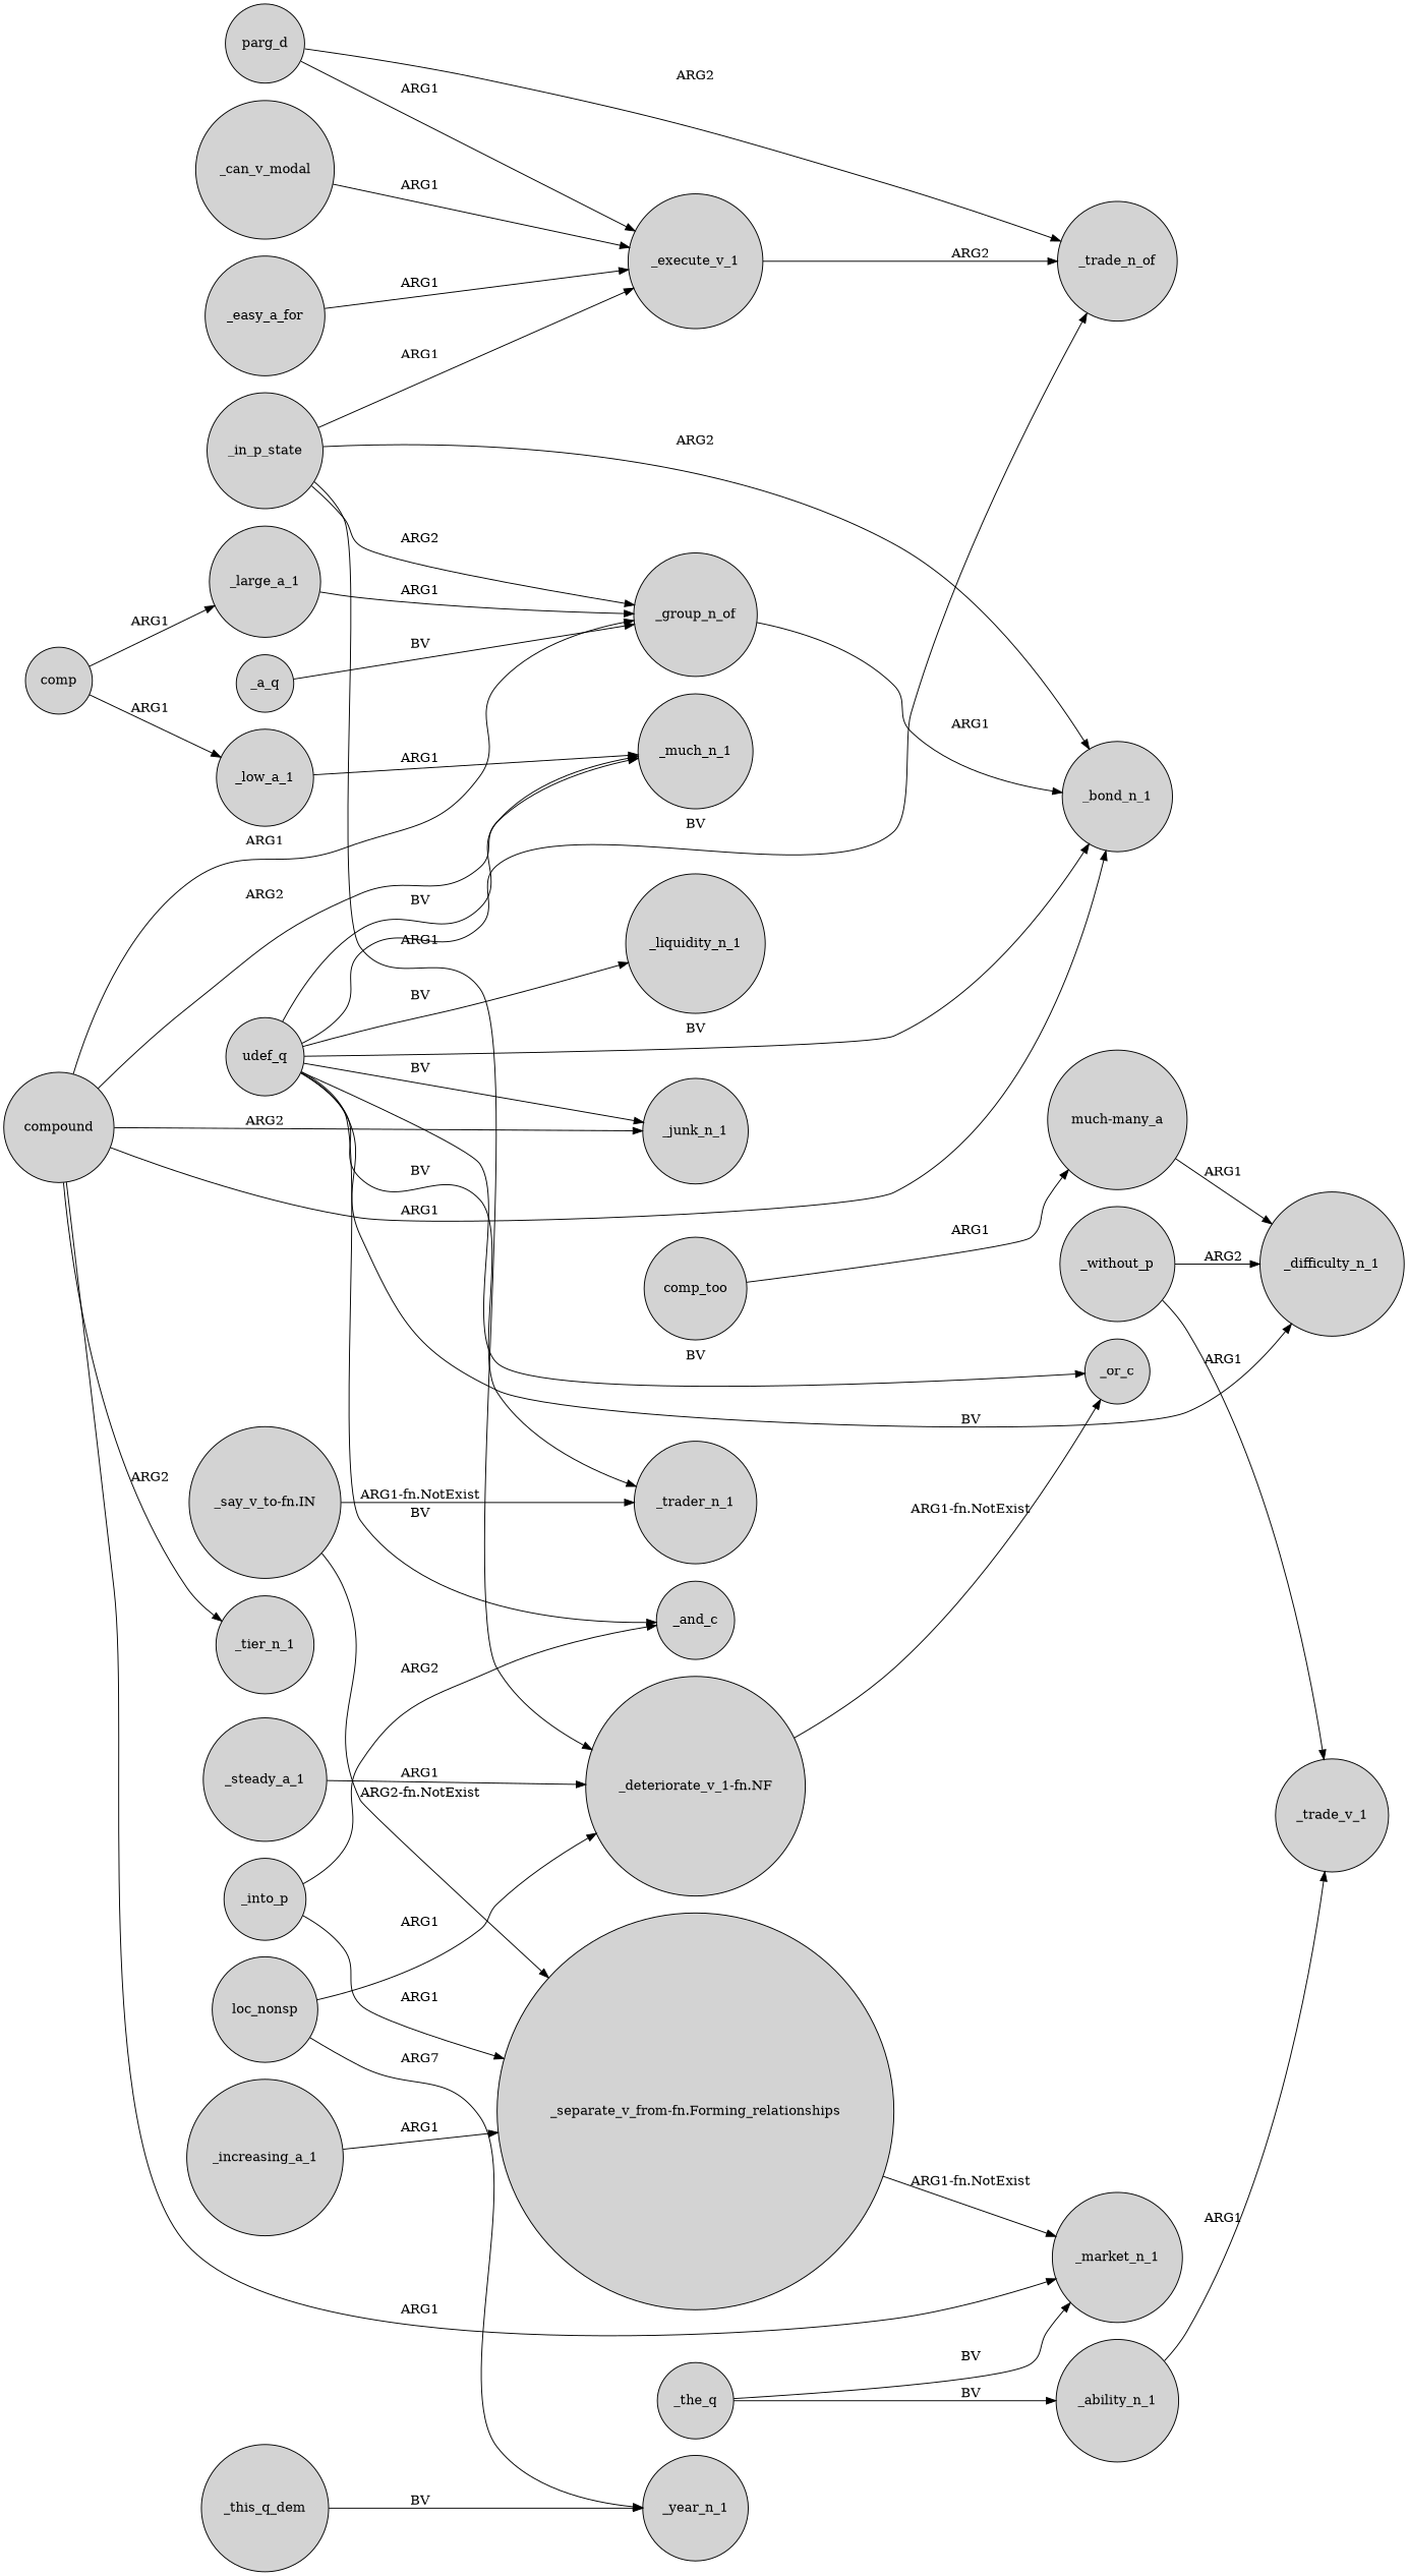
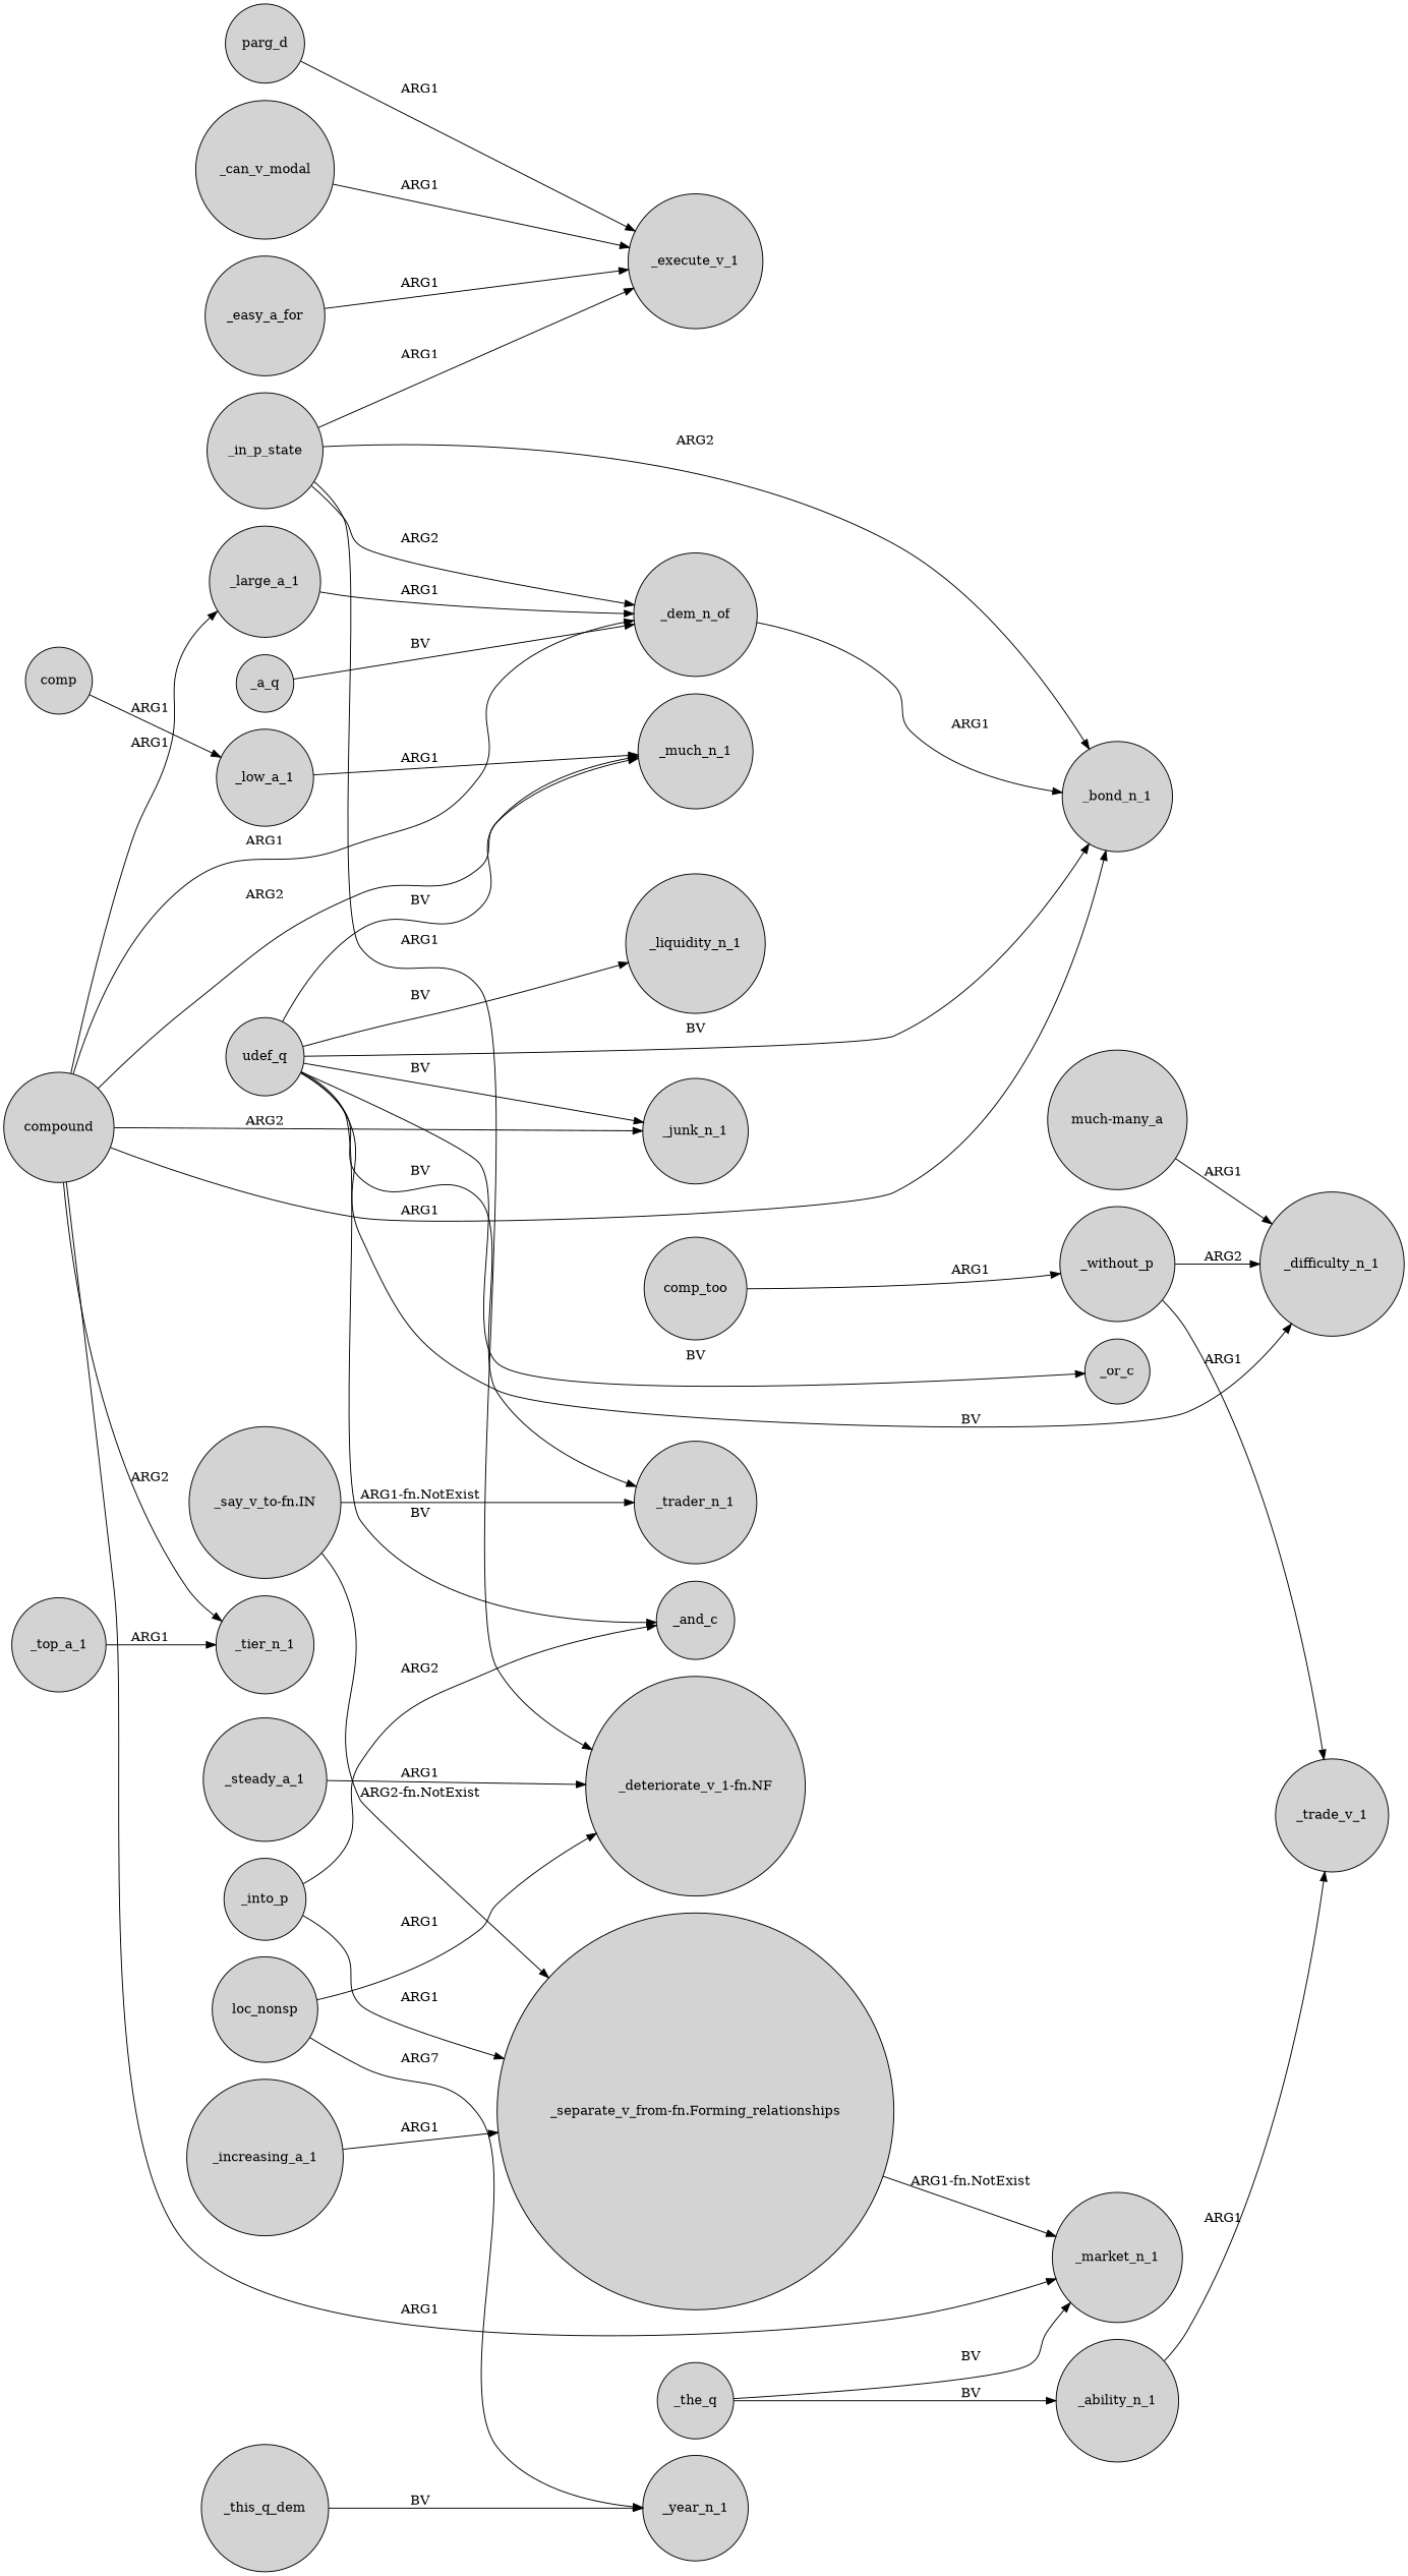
  digraph {
    rankdir=LR
    node [shape=circle style=filled]
    n1 [label=_much_n_1]
    udef_q
-   _trade_n_of
    _trader_n_1
    _bond_n_1
    _difficulty_n_1
    _junk_n_1
    _or_c
    _and_c
    _liquidity_n_1
    parg_d
    _execute_v_1
    _steady_a_1
    "_deteriorate_v_1-fn.NF"
    comp_too
    "much-many_a"
    comp
    _large_a_1
    _low_a_1
-   _group_n_of
+   _group_n_of [label=_dem_n_of]
    compound
    _tier_n_1
    _market_n_1
    _ability_n_1
    _trade_v_1
    _easy_a_for
    _can_v_modal
+   _top_a_1
    _in_p_state
    "_say_v_to-fn.IN"
    "_separate_v_from-fn.Forming_relationships"
    _increasing_a_1
    _without_p
    _into_p
    loc_nonsp
    _year_n_1
    _the_q
    _a_q
    _this_q_dem
    udef_q -> n1 [label=BV]
-   udef_q -> _trade_n_of [label=BV]
    udef_q -> _trader_n_1 [label=BV]
    udef_q -> _bond_n_1 [label=BV]
    udef_q -> _difficulty_n_1 [label=BV]
    udef_q -> _junk_n_1 [label=BV]
    udef_q -> _or_c [label=BV]
    udef_q -> _and_c [label=BV]
    udef_q -> _liquidity_n_1 [label=BV]
-   parg_d -> _trade_n_of [label=ARG2]
    parg_d -> _execute_v_1 [label=ARG1]
-   _execute_v_1 -> _trade_n_of [label=ARG2]
    _steady_a_1 -> "_deteriorate_v_1-fn.NF" [label=ARG1]
-   "_deteriorate_v_1-fn.NF" -> _or_c [label="ARG1-fn.NotExist"]
-   comp_too -> "much-many_a" [label=ARG1]
+   comp_too -> _without_p [label=ARG1]
    "much-many_a" -> _difficulty_n_1 [label=ARG1]
-   comp -> _large_a_1 [label=ARG1]
+   compound -> _large_a_1 [label=ARG1]
    comp -> _low_a_1 [label=ARG1]
    _large_a_1 -> _group_n_of [label=ARG1]
    _low_a_1 -> n1 [label=ARG1]
    _group_n_of -> _bond_n_1 [label=ARG1]
    compound -> n1 [label=ARG2]
    compound -> _bond_n_1 [label=ARG1]
    compound -> _junk_n_1 [label=ARG2]
    compound -> _group_n_of [label=ARG1]
    compound -> _tier_n_1 [label=ARG2]
    compound -> _market_n_1 [label=ARG1]
    _ability_n_1 -> _trade_v_1 [label=ARG1]
    _easy_a_for -> _execute_v_1 [label=ARG1]
    _can_v_modal -> _execute_v_1 [label=ARG1]
+   _top_a_1 -> _tier_n_1 [label=ARG1]
    _in_p_state -> _bond_n_1 [label=ARG2]
    _in_p_state -> _execute_v_1 [label=ARG1]
    _in_p_state -> "_deteriorate_v_1-fn.NF" [label=ARG1]
    _in_p_state -> _group_n_of [label=ARG2]
    "_say_v_to-fn.IN" -> _trader_n_1 [label="ARG1-fn.NotExist"]
    "_say_v_to-fn.IN" -> "_separate_v_from-fn.Forming_relationships" [label="ARG2-fn.NotExist"]
    "_separate_v_from-fn.Forming_relationships" -> _market_n_1 [label="ARG1-fn.NotExist"]
    _increasing_a_1 -> "_separate_v_from-fn.Forming_relationships" [label=ARG1]
    _without_p -> _difficulty_n_1 [label=ARG2]
    _without_p -> _trade_v_1 [label=ARG1]
    _into_p -> _and_c [label=ARG2]
    _into_p -> "_separate_v_from-fn.Forming_relationships" [label=ARG1]
    loc_nonsp -> "_deteriorate_v_1-fn.NF" [label=ARG1]
    loc_nonsp -> _year_n_1 [label=ARG7]
    _the_q -> _market_n_1 [label=BV]
    _the_q -> _ability_n_1 [label=BV]
    _a_q -> _group_n_of [label=BV]
    _this_q_dem -> _year_n_1 [label=BV]
  }
